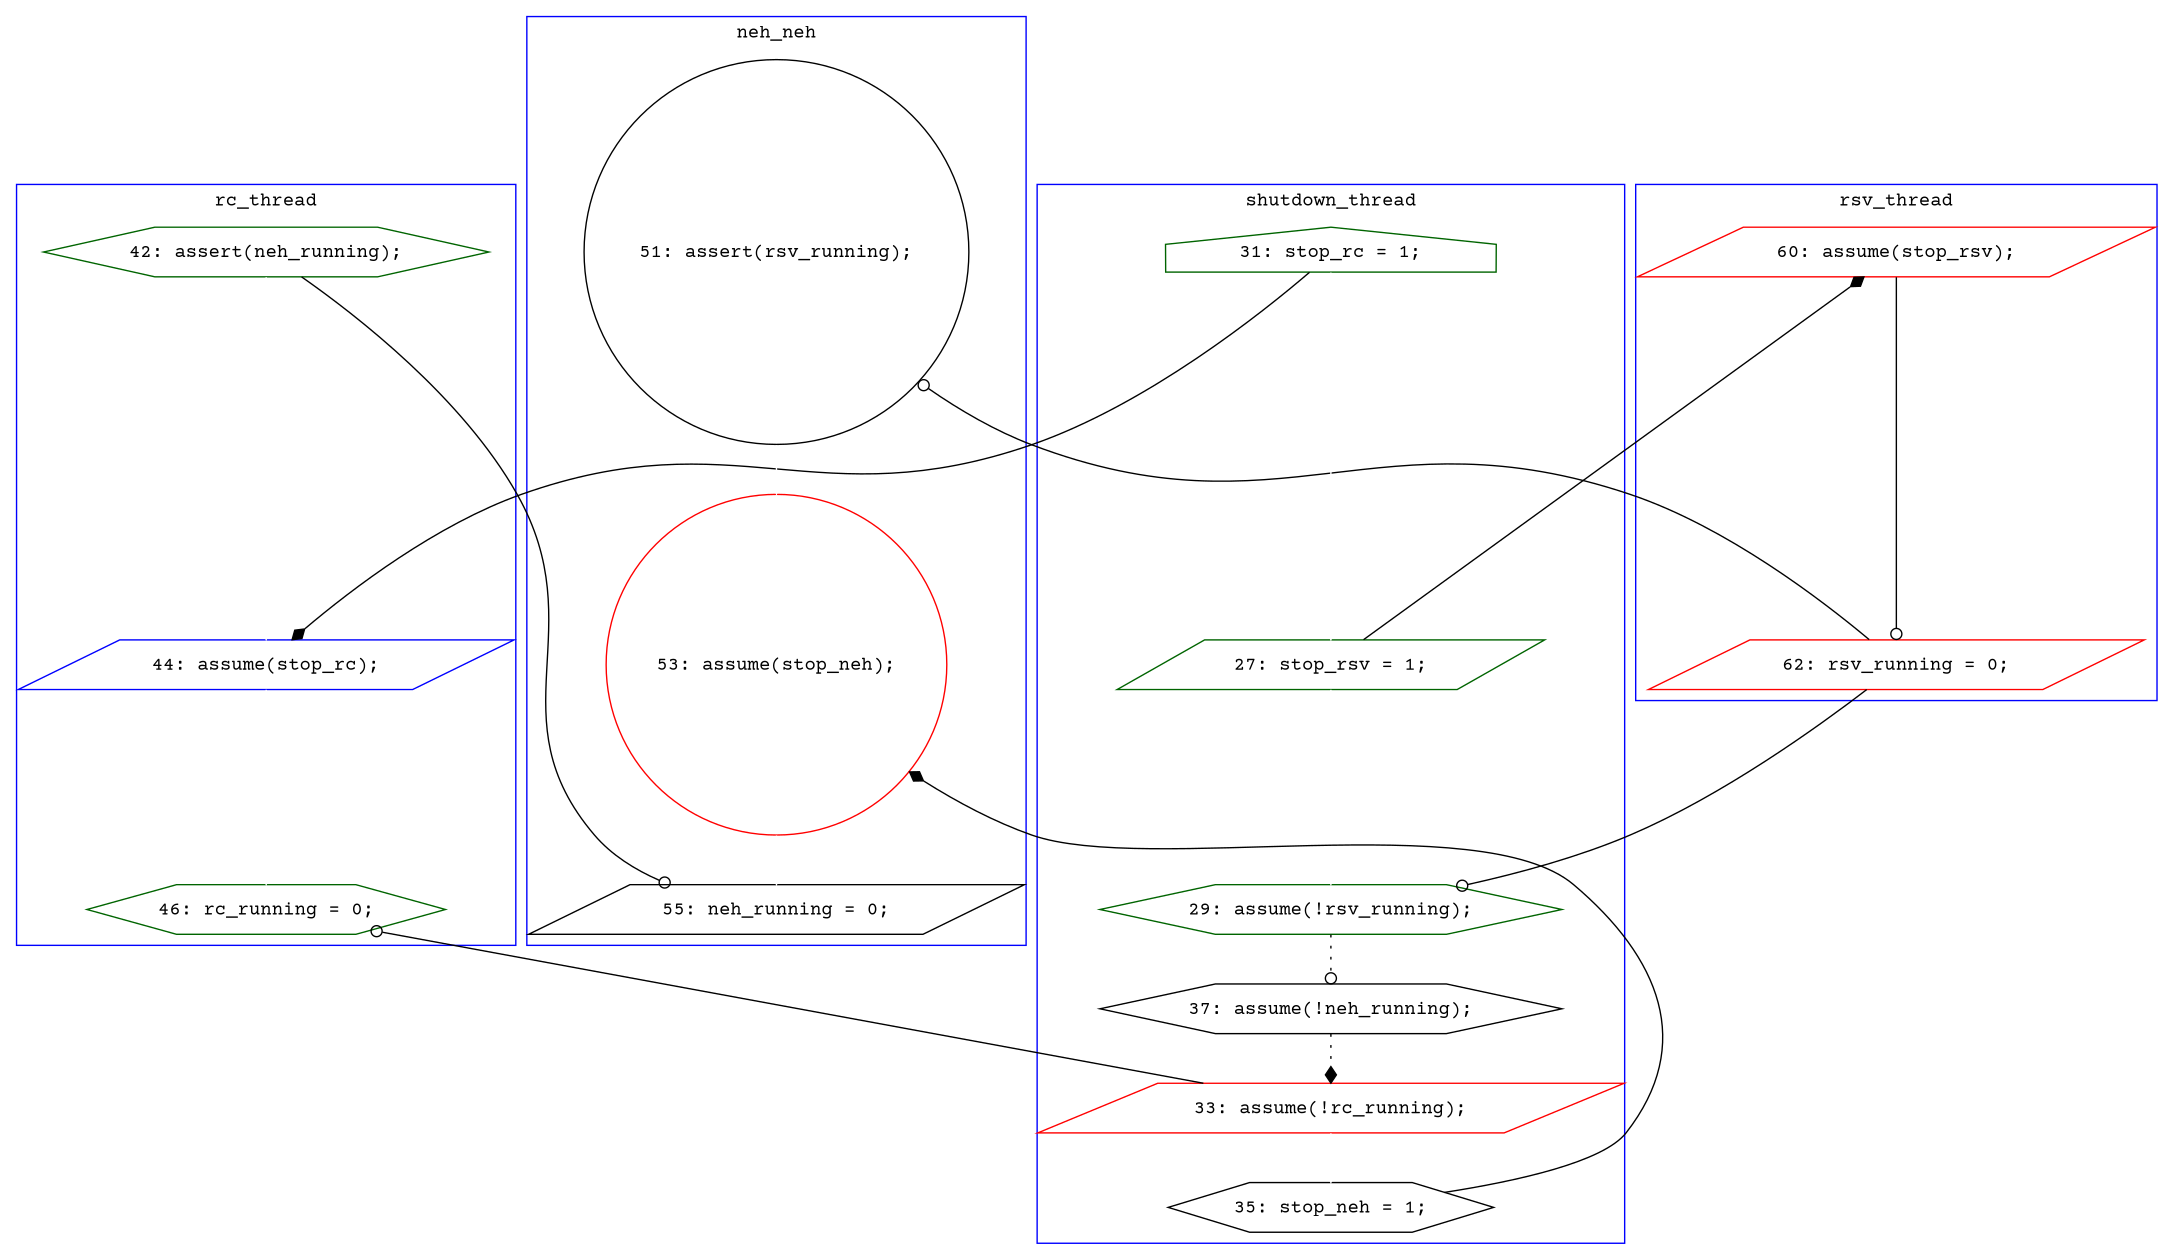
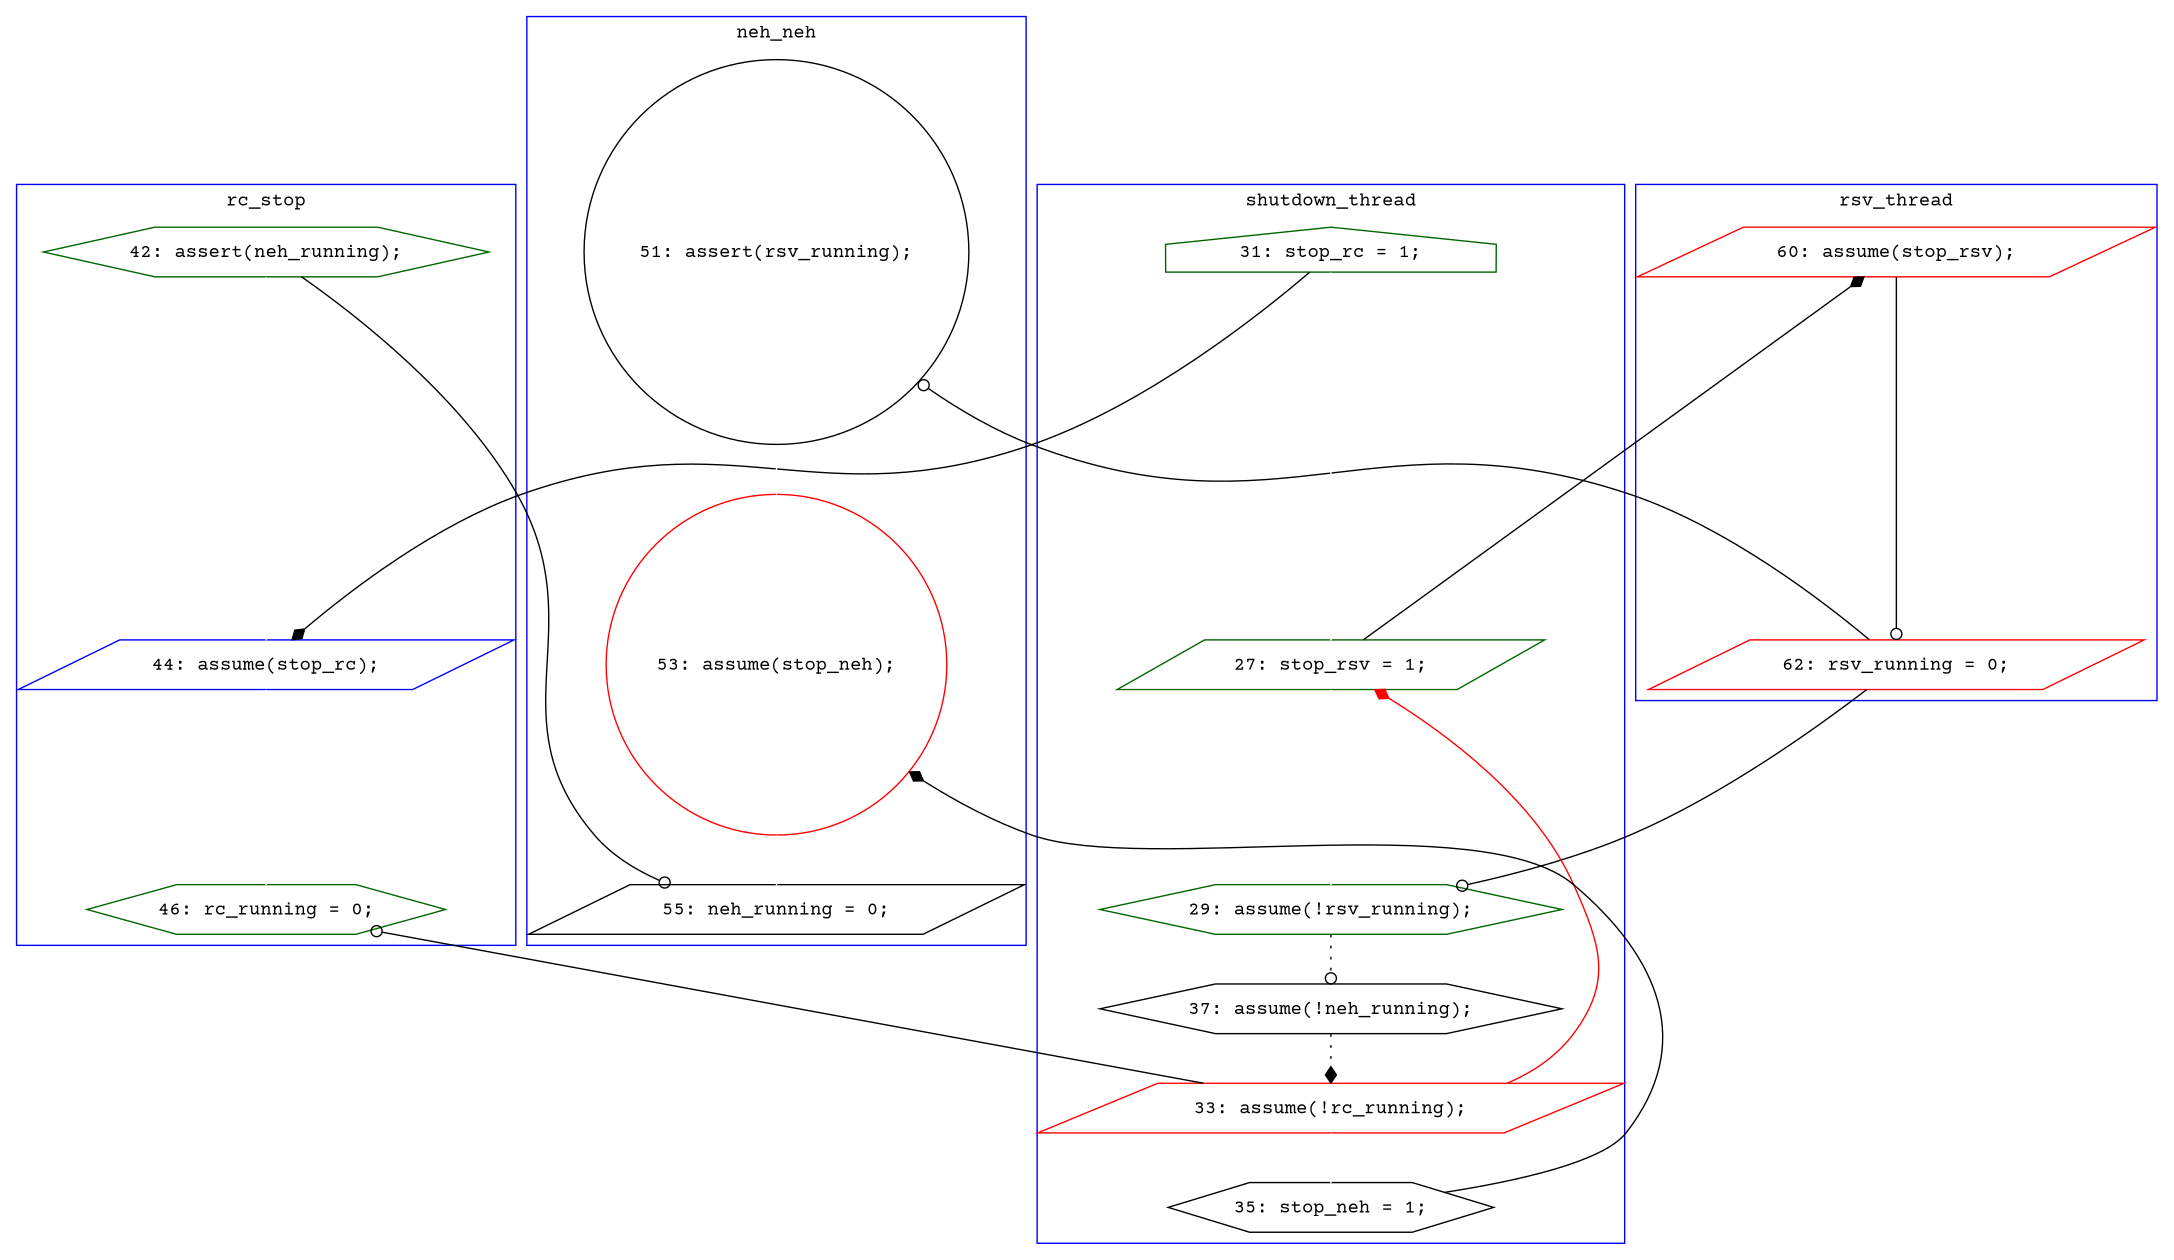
  digraph {
    fontname="Courier Prime"
    node [color=darkgreen fontname="Courier Prime" shape=parallelogram]
    edge [color=black fontname="Courier Prime" style=solid]
    n1 [color=red label="62: rsv_running = 0;"]
    n2 [color=red label="60: assume(stop_rsv);"]
    n3 [label="46: rc_running = 0;" shape=hexagon]
    n4 [color=blue label="44: assume(stop_rc);"]
    n5 [label="42: assert(neh_running);" shape=hexagon]
    n6 [label="31: stop_rc = 1;" shape=house]
    n7 [label="27: stop_rsv = 1;"]
    n8 [label="29: assume(!rsv_running);" shape=hexagon]
    n9 [color=red label="33: assume(!rc_running);"]
    n10 [color=black label="35: stop_neh = 1;" shape=hexagon]
    n11 [color=black label="37: assume(!neh_running);" shape=hexagon]
    n12 [color=black label="51: assert(rsv_running);" shape=circle]
    n13 [color=red label="53: assume(stop_neh);" shape=circle]
    n14 [color=black label="55: neh_running = 0;"]
    subgraph cluster_1 {
      color=blue
      label=rsv_thread
      n1
      n2
    }
    subgraph cluster_2 {
      color=blue
-     label=rc_thread
+     label=rc_stop
      n3
      n4
      n5
    }
    subgraph cluster_3 {
      color=blue
      label=shutdown_thread
      n6
      n7
      n8
      n9
      n10
      n11
    }
    subgraph cluster_4 {
      color=blue
      label=neh_neh
      n12
      n13
      n14
    }
    n1 -> n8 [arrowhead=odot constraint=false]
    n1 -> n12 [arrowhead=odot constraint=false]
    n2 -> n1 [arrowhead=odot]
    n4 -> n3 [color=white]
    n5 -> n4 [color=white]
    n5 -> n14 [arrowhead=odot constraint=false]
    n6 -> n4 [arrowhead=diamond constraint=false]
    n6 -> n7 [color=white]
    n7 -> n2 [arrowhead=diamond constraint=false]
    n7 -> n8 [color=white]
    n8 -> n11 [arrowhead=odot style=dotted]
    n9 -> n3 [arrowhead=odot constraint=false]
+   n9 -> n7 [arrowhead=diamond color=red constraint=false]
    n9 -> n10 [color=white]
    n10 -> n13 [arrowhead=diamond constraint=false]
    n11 -> n9 [arrowhead=diamond style=dotted]
    n12 -> n13 [color=white]
    n13 -> n14 [color=white]
  }
